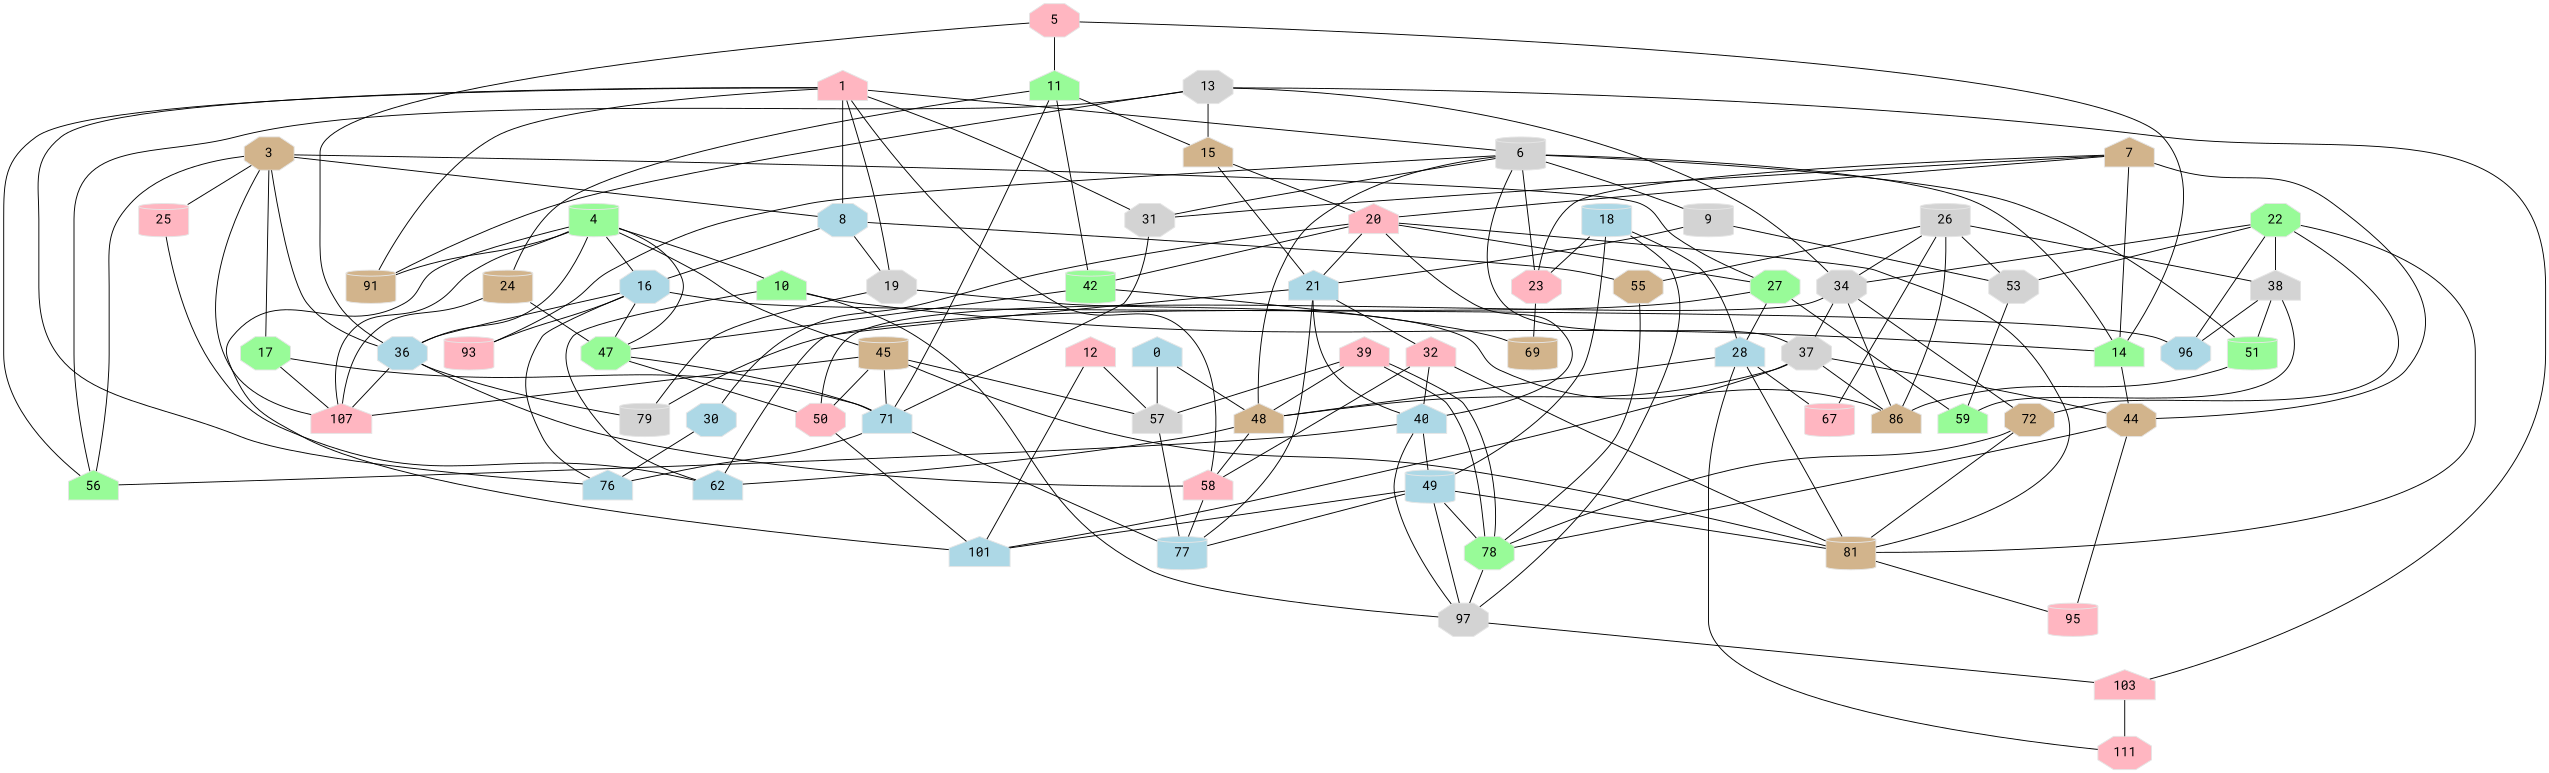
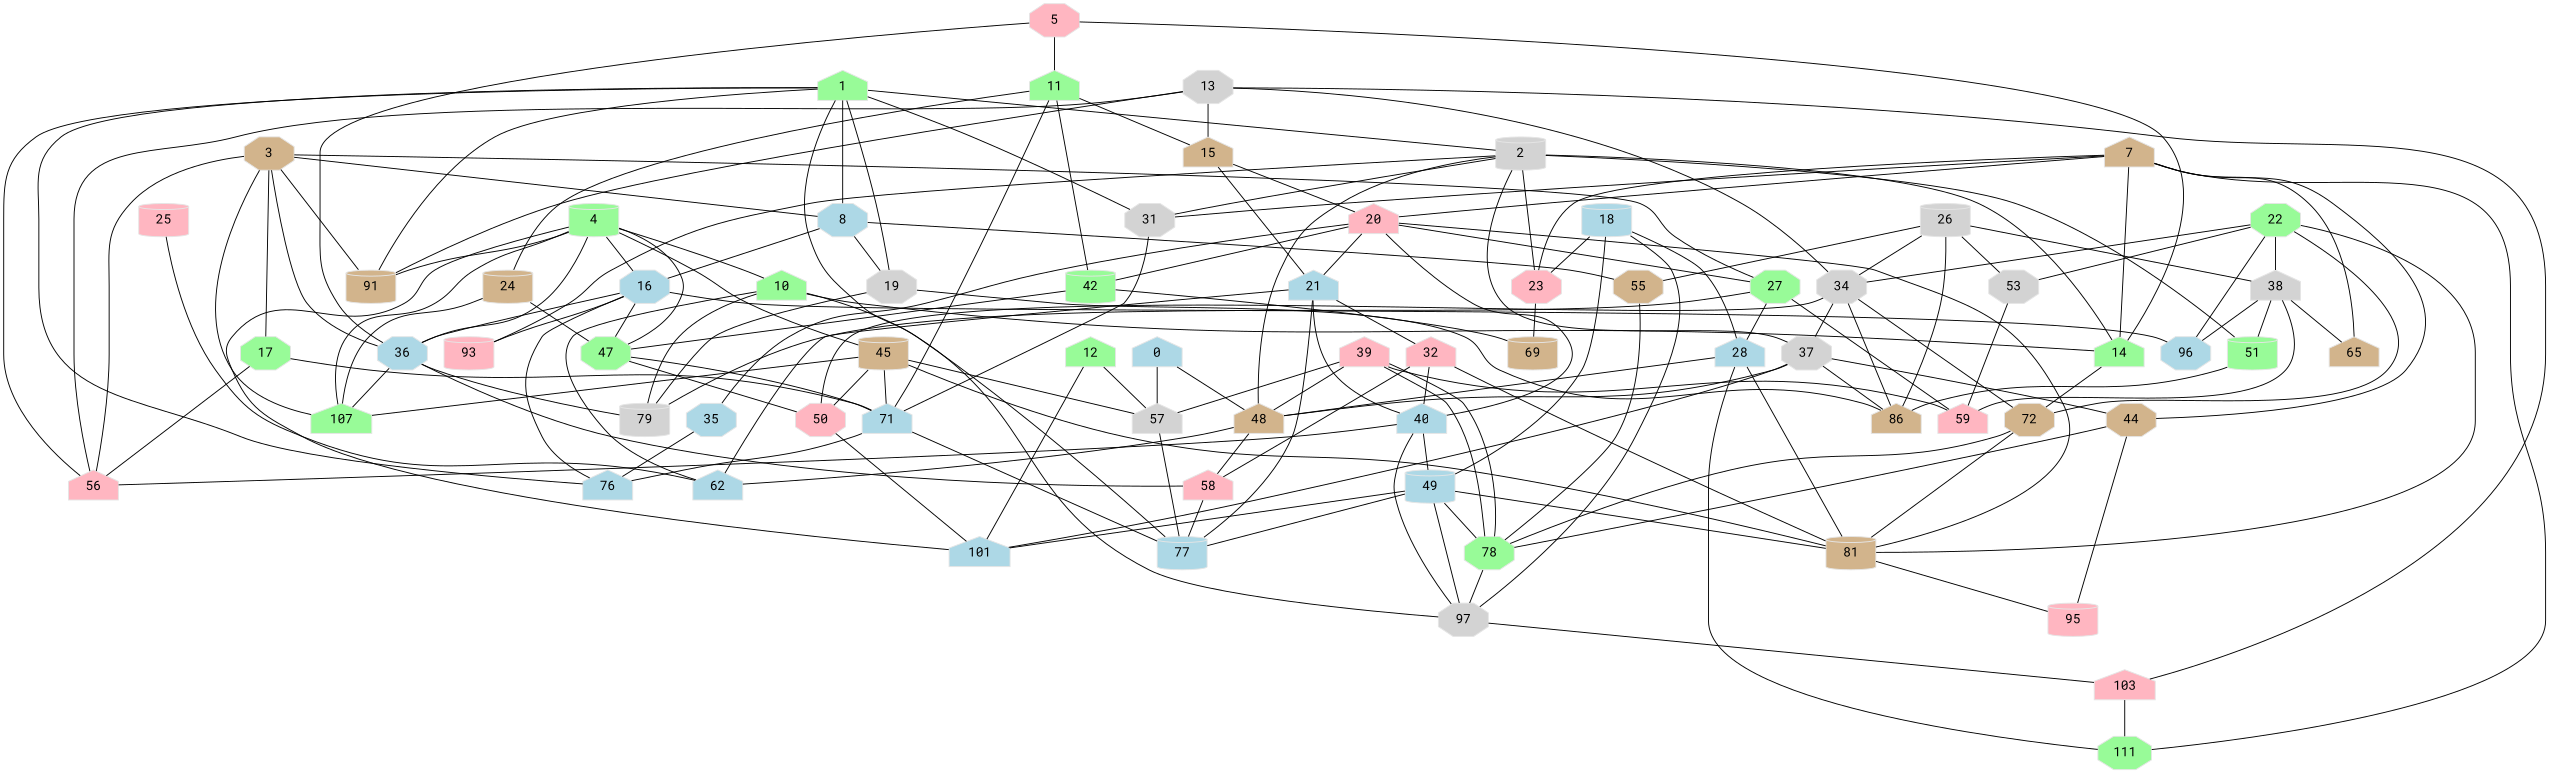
  graph {
    fontname="Roboto Mono"
    node [color=gray90 fillcolor=lightblue fontname="Roboto Mono" shape=house style=filled]
    edge [fontname="Roboto Mono"]
-   1 [fillcolor=lightpink super="+54"]
-   2 [fillcolor=lightgrey shape=cylinder super="+70" label=6]
+   1 [fillcolor=palegreen super="+54"]
+   2 [fillcolor=lightgrey shape=cylinder super="+70"]
    8 [shape=octagon super="+98"]
    19 [fillcolor=lightgrey shape=octagon super="+35"]
    31 [fillcolor=lightgrey shape=octagon]
-   56 [fillcolor=palegreen super="+60"]
+   56 [fillcolor=lightpink super="+60"]
    58 [fillcolor=lightpink super="+66"]
    76
    91 [fillcolor=tan shape=cylinder]
-   9 [fillcolor=lightgrey shape=cylinder super="+74"]
    14 [fillcolor=palegreen super="+85"]
    23 [fillcolor=lightpink shape=octagon]
    37 [fillcolor=lightgrey shape=octagon super="+83"]
    48 [fillcolor=tan super="+80"]
    51 [fillcolor=palegreen shape=cylinder]
    93 [fillcolor=lightpink shape=cylinder]
    16 [shape=octagon super="+61"]
    55 [fillcolor=tan shape=octagon]
    79 [fillcolor=lightgrey shape=cylinder]
    86 [fillcolor=tan super="+106"]
    71 [super="+73"]
    77 [shape=cylinder super="+110"]
    21 [super="+104"]
    53 [fillcolor=lightgrey shape=octagon]
    72 [fillcolor=tan shape=octagon super="+82"]
    69 [fillcolor=tan shape=cylinder]
    101
    44 [fillcolor=tan shape=octagon super="+64"]
    62
    3 [fillcolor=tan shape=octagon super="+100"]
    17 [fillcolor=palegreen shape=octagon]
    25 [fillcolor=lightpink shape=cylinder]
    27 [fillcolor=palegreen shape=octagon super="+33"]
    36 [shape=octagon super="+41"]
-   107 [fillcolor=lightpink]
+   107 [fillcolor=palegreen]
    28 [super="+52"]
-   59 [fillcolor=palegreen super="+105"]
+   59 [fillcolor=lightpink super="+105"]
    4 [fillcolor=palegreen shape=cylinder super="+90"]
    10 [fillcolor=palegreen]
    45 [fillcolor=tan shape=cylinder super="+89"]
    47 [fillcolor=palegreen shape=octagon super="+63"]
    97 [fillcolor=lightgrey shape=octagon super="+108"]
    96 [shape=octagon]
    57 [fillcolor=lightgrey super="+109"]
    81 [fillcolor=tan shape=cylinder super="+94"]
    50 [fillcolor=lightpink shape=octagon]
    11 [fillcolor=palegreen super="+102"]
    15 [fillcolor=tan]
    24 [fillcolor=tan shape=cylinder]
    42 [fillcolor=palegreen shape=cylinder super="+84"]
    5 [fillcolor=lightpink shape=octagon]
    n52 [label=0]
    7 [fillcolor=tan super="+92"]
    20 [fillcolor=lightpink super="+68"]
-   111 [fillcolor=lightpink shape=octagon]
-   30 [shape=octagon]
+   65 [fillcolor=tan]
+   111 [fillcolor=palegreen shape=octagon]
+   30 [shape=octagon label=35]
    40 [super="+46"]
    78 [fillcolor=palegreen shape=octagon super="+88"]
    95 [fillcolor=lightpink shape=cylinder]
    32 [fillcolor=lightpink]
    103 [fillcolor=lightpink]
-   12 [fillcolor=lightpink]
+   12 [fillcolor=palegreen]
    13 [fillcolor=lightgrey shape=octagon super="+29"]
    34 [fillcolor=lightgrey shape=octagon]
    18 [shape=cylinder]
    49 [shape=cylinder super="+87"]
-   67 [fillcolor=lightpink shape=cylinder]
    22 [fillcolor=palegreen shape=octagon super="+75"]
    38 [fillcolor=lightgrey super="+43"]
    26 [fillcolor=lightgrey shape=cylinder super="+99"]
    39 [fillcolor=lightpink]
    1 -- 2
    1 -- 8
    1 -- 19
    1 -- 31
    1 -- 56
-   1 -- 58
+   1 -- 77
    1 -- 76
    1 -- 91
    2 -- 31
-   2 -- 9 [weight=2]
    2 -- 14 [weight=2]
    2 -- 23
    2 -- 37
    2 -- 48
    2 -- 51
    2 -- 93
    8 -- 19
    8 -- 16
    8 -- 55
    19 -- 79
    19 -- 86
    31 -- 71
    58 -- 77
-   9 -- 21
-   9 -- 53
-   14 -- 44
+   14 -- 72
    23 -- 69
    37 -- 48
    37 -- 86
    37 -- 101
    37 -- 44
    48 -- 58
    48 -- 62
    51 -- 86
    16 -- 76
    16 -- 93
    16 -- 36
    16 -- 47
    16 -- 96
    55 -- 78
    71 -- 76
    71 -- 77
    21 -- 77
    21 -- 62
    21 -- 40
    21 -- 32
    53 -- 59
    72 -- 81
    72 -- 78
    44 -- 78
    44 -- 95
    3 -- 8
    3 -- 56
    3 -- 17
-   3 -- 25
+   3 -- 91
    3 -- 27
    3 -- 36 [weight=2]
    3 -- 107
-   17 -- 107
+   17 -- 56
    17 -- 71
    25 -- 62
    27 -- 79 [weight=2]
    27 -- 28
    27 -- 59
    36 -- 58
    36 -- 79
    36 -- 107
    28 -- 48
    28 -- 81
    28 -- 111
-   28 -- 67
    4 -- 91
    4 -- 16
    4 -- 101
    4 -- 36 [weight=2]
    4 -- 107
    4 -- 10
    4 -- 45
    4 -- 47
    10 -- 14
+   10 -- 79
    10 -- 62
    10 -- 97
    45 -- 71 [weight=2]
    45 -- 107
    45 -- 57
    45 -- 81
    45 -- 50
    47 -- 71
    47 -- 50
    97 -- 103
    57 -- 77
    81 -- 95
    50 -- 101
    11 -- 71
    11 -- 15
    11 -- 24
    11 -- 42
    15 -- 21
    15 -- 20
    24 -- 107
    24 -- 47
    42 -- 69
    42 -- 47
    5 -- 14
    5 -- 36
    5 -- 11
    n52 -- 48
    n52 -- 57
    7 -- 31
    7 -- 14
    7 -- 23
    7 -- 44 [weight=2]
    7 -- 20
+   7 -- 65
+   7 -- 111
    20 -- 21
    20 -- 27
    20 -- 81
    20 -- 42
    20 -- 30
    20 -- 40
    30 -- 76
    40 -- 56
    40 -- 97
    40 -- 49
    78 -- 97
    32 -- 58
    32 -- 81
    32 -- 40
    103 -- 111
    12 -- 101
    12 -- 57
    13 -- 56
    13 -- 91
    13 -- 15 [weight=2]
    13 -- 103
    13 -- 34
    34 -- 37
    34 -- 86
    34 -- 72
    34 -- 50
    18 -- 23
    18 -- 28
    18 -- 97
    18 -- 49
    49 -- 77
    49 -- 101
    49 -- 97
    49 -- 81
    49 -- 78
    22 -- 53
    22 -- 72
    22 -- 96
    22 -- 81
    22 -- 34
    22 -- 38
    38 -- 51
    38 -- 59
    38 -- 96
+   38 -- 65
    26 -- 55
    26 -- 86
    26 -- 53
    26 -- 34
-   26 -- 67
    26 -- 38
    39 -- 48
+   39 -- 59
    39 -- 57
    39 -- 78
    39 -- 78
  }
